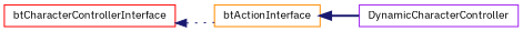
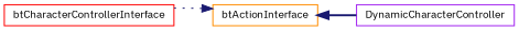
  digraph {
    fontname="IBM Plex Sans"
    rankdir=LR
    node [fillcolor=white fontname="IBM Plex Sans" fontsize=10 shape=record style=filled]
    edge [color=midnightblue dir=back fontname="IBM Plex Sans" fontsize=10 labelfontname=Helvetica labelfontsize=10]
    n1 [color=red fontcolor=black height=0.2 label=btCharacterControllerInterface width=0.4]
    n2 [color=purple height=0.2 label=DynamicCharacterController width=0.4]
    n3 [color=darkorange height=0.2 label=btActionInterface width=0.4]
-   n1 -> n3 [style=dotted]
+   n3 -> n1 [style=dotted]
    n3 -> n2 [style=bold]
  }
